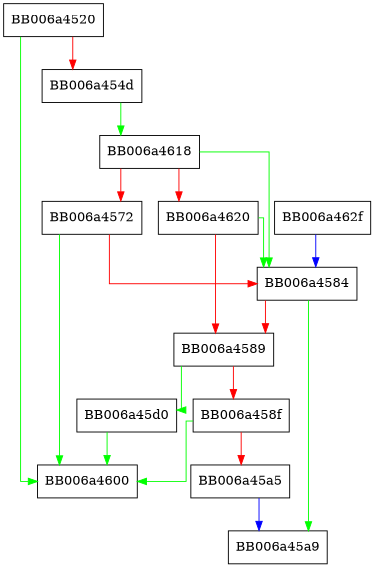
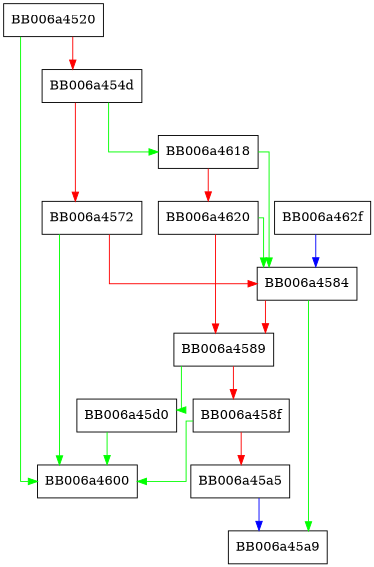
  digraph {
    splines=ortho
    node [shape=box]
    edge [color=green]
    BB006a4520
    BB006a4600
    BB006a454d
    BB006a4618
    BB006a4572
    BB006a4584
    BB006a4620
    BB006a45a9
    BB006a4589
    BB006a45d0
    BB006a458f
    BB006a45a5
    BB006a462f
    BB006a4520 -> BB006a4600
    BB006a4520 -> BB006a454d [color=red]
    BB006a454d -> BB006a4618
-   BB006a4618 -> BB006a4572 [color=red]
+   BB006a454d -> BB006a4572 [color=red]
    BB006a4618 -> BB006a4584
    BB006a4618 -> BB006a4620 [color=red]
    BB006a4572 -> BB006a4600
    BB006a4572 -> BB006a4584 [color=red]
    BB006a4584 -> BB006a45a9
    BB006a4584 -> BB006a4589 [color=red]
    BB006a4620 -> BB006a4584
    BB006a4620 -> BB006a4589 [color=red]
    BB006a4589 -> BB006a45d0
    BB006a4589 -> BB006a458f [color=red]
    BB006a45d0 -> BB006a4600
    BB006a458f -> BB006a4600
    BB006a458f -> BB006a45a5 [color=red]
    BB006a45a5 -> BB006a45a9 [color=blue]
    BB006a462f -> BB006a4584 [color=blue]
  }
